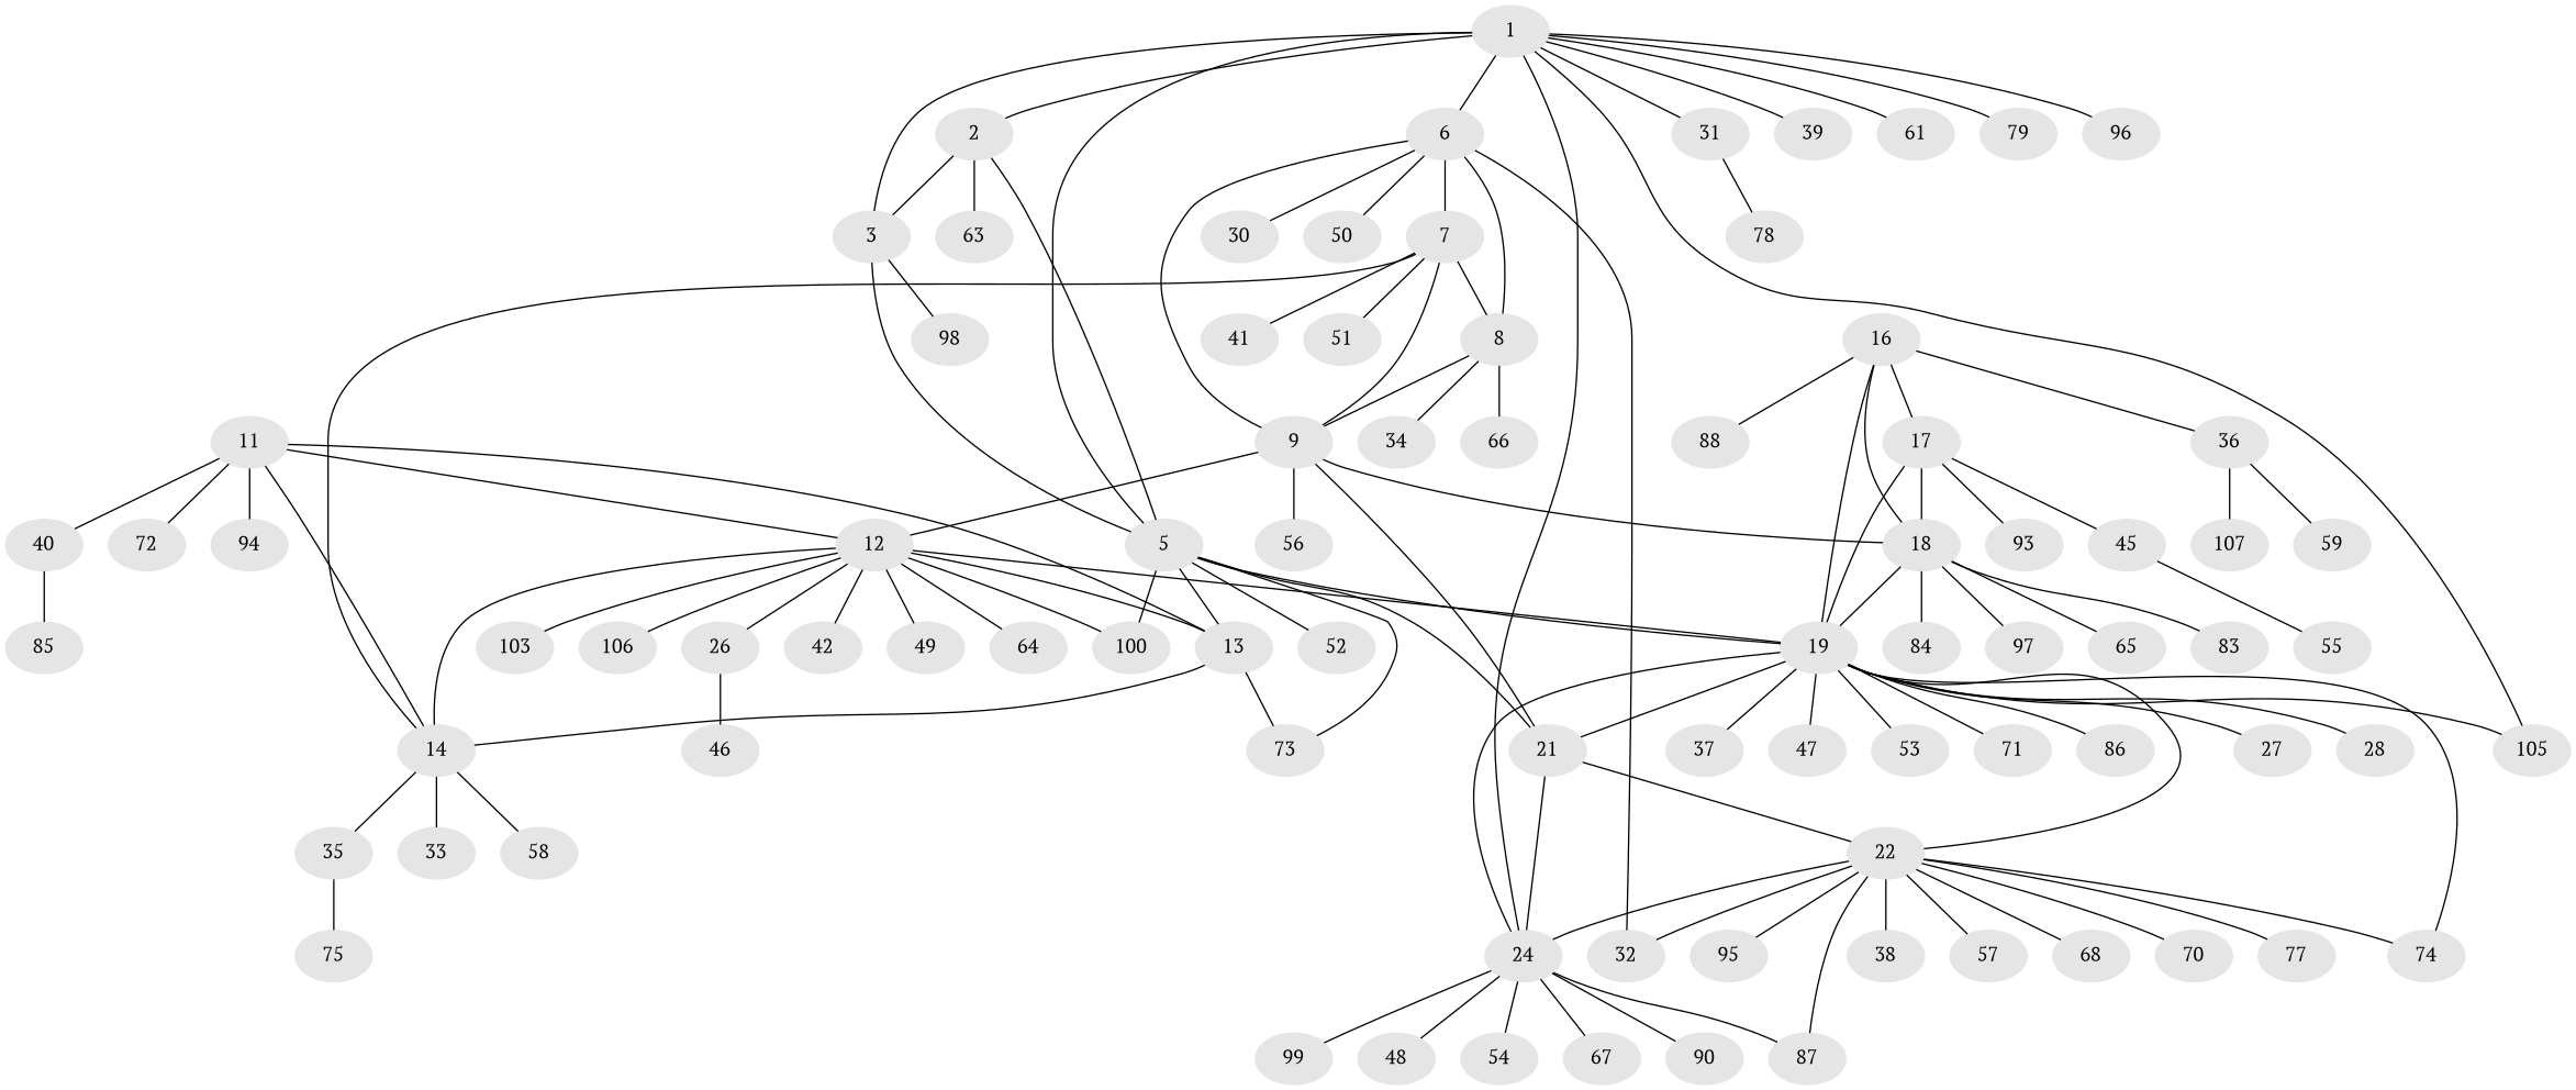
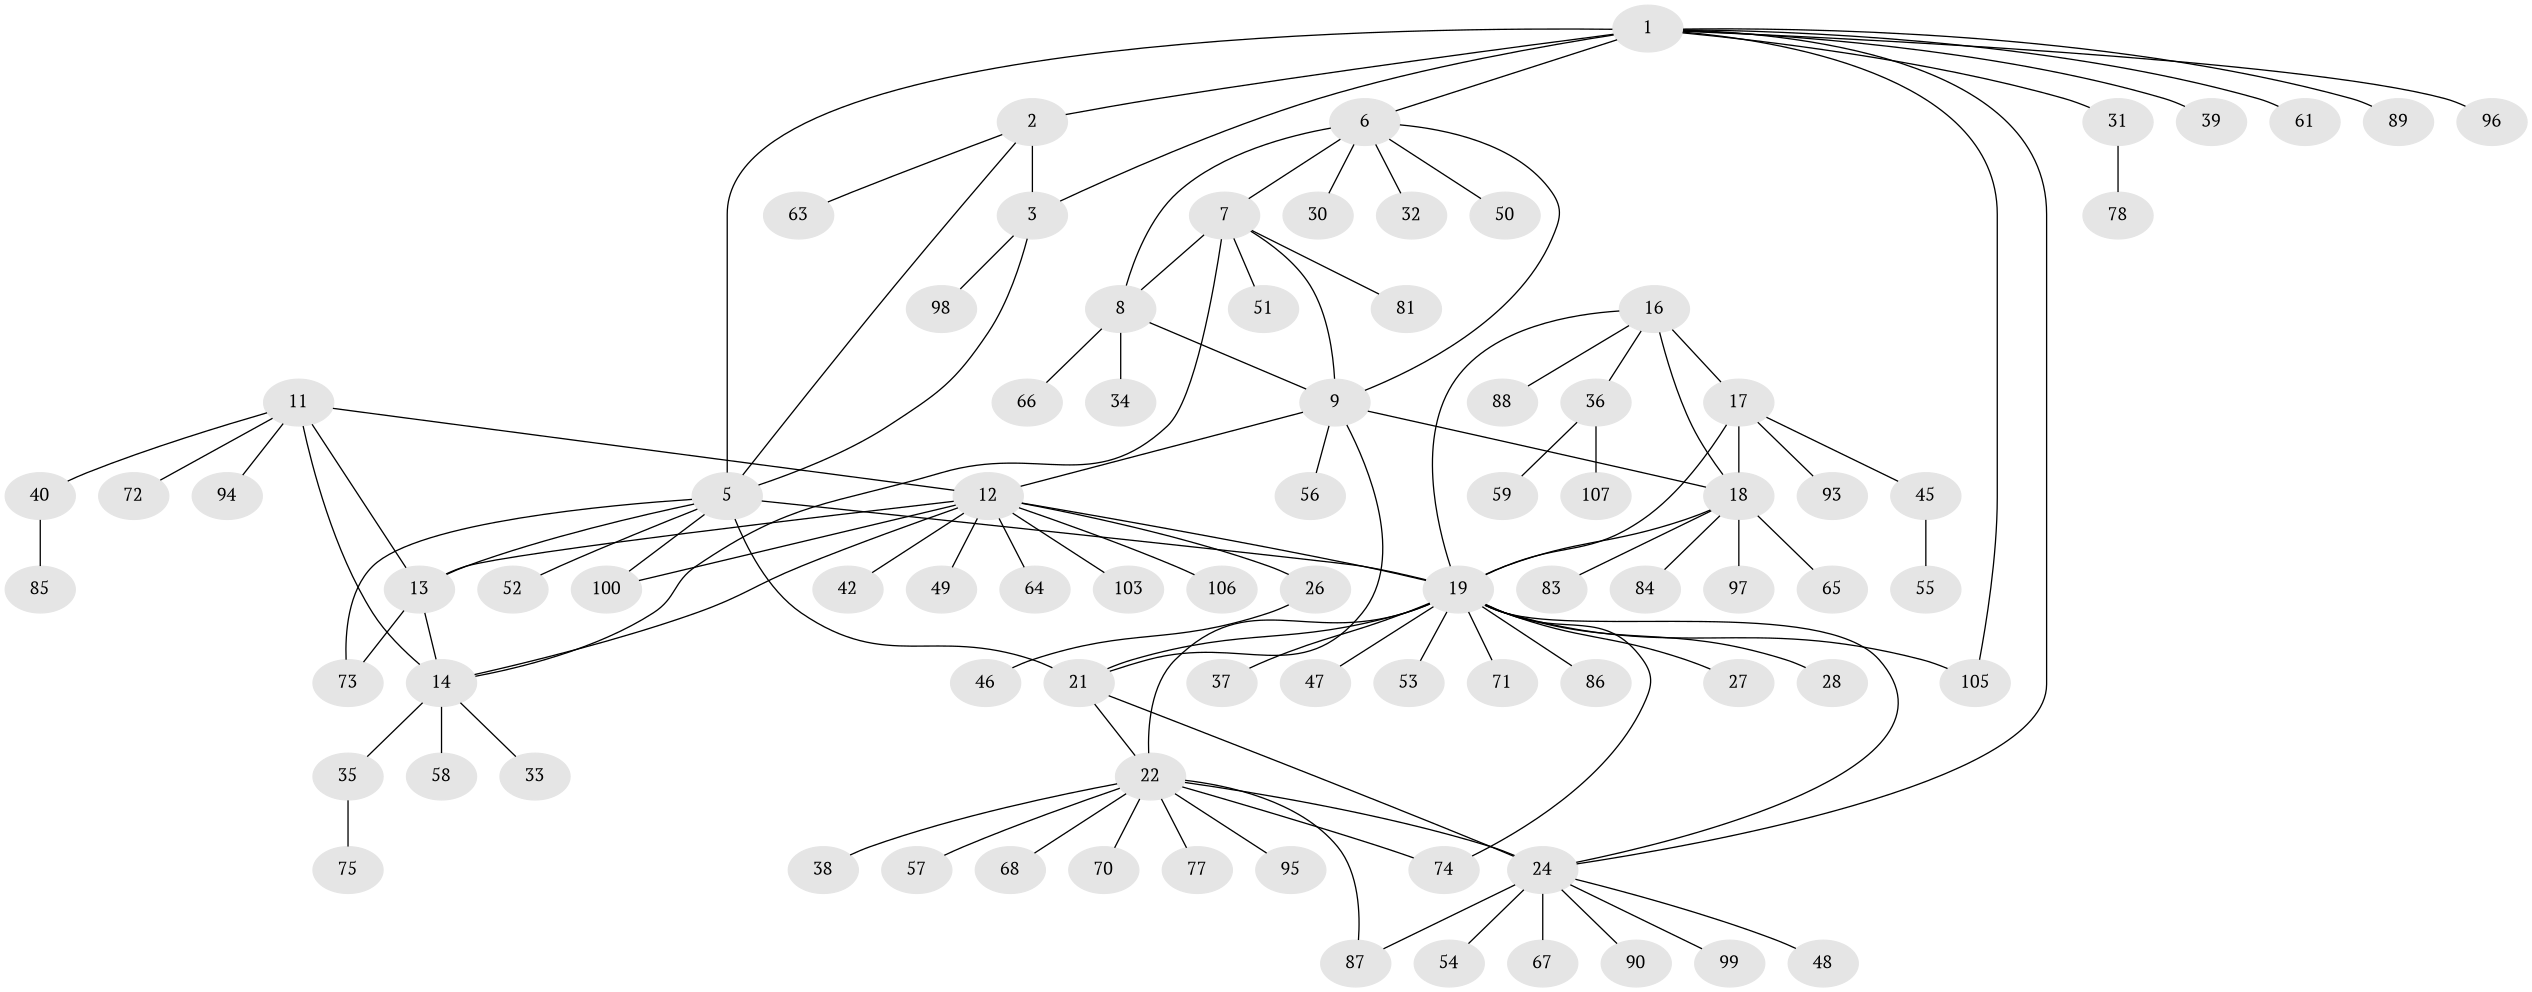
  graph {
    fontname="PT Serif"
    node [color=gray90 fontname="PT Serif" style=filled]
    edge [fontname="PT Serif"]
    1 [super="+4"]
    2 [super="+44"]
    3
    5 [super="+91"]
    6 [super="+29"]
    24 [super="+43"]
    31
    39
    61
-   79 [super="+80"]
+   79 [super="+80" label=89]
    96
    105
    63
    98
    13
    19 [super="+25"]
    21
    52
    73
    100
    7 [super="+10"]
    8 [super="+81"]
    9 [super="+76"]
    30
    32
    50
    87
    48
    54 [super="+62"]
    67
    90
    99
    78 [super="+89"]
    14 [super="+15"]
    22 [super="+23"]
    27
    28
    37
    47
    53
    71
    74
    86
-   41
+   41 [label=81]
    51
    34
    66
    12 [super="+92"]
    18 [super="+104"]
    56
    33
    35
    58
    26 [super="+60"]
    42
    49
    64
    103
    106
    65
    83
    84
    97
    11 [super="+101"]
    40
    72
    94
    85
    46
    75
    16 [super="+102"]
    17 [super="+20"]
    36
    88
    45 [super="+69"]
    93
    59
    107
    55
    38
    57
    68
    70
    77
    95
    1 -- 2 [weight=2]
    1 -- 3 [weight=2]
    1 -- 5 [weight=2]
    1 -- 6
    1 -- 24
    1 -- 31
    1 -- 39
    1 -- 61
    1 -- 79
    1 -- 96
    1 -- 105
    2 -- 3
    2 -- 5
    2 -- 63
    3 -- 5
    3 -- 98
    5 -- 13
    5 -- 19
    5 -- 21
    5 -- 52
    5 -- 73
    5 -- 100
    6 -- 7 [weight=2]
    6 -- 8
    6 -- 9
    6 -- 30
    6 -- 32
    6 -- 50
    24 -- 87
    24 -- 48
    24 -- 54
    24 -- 67
    24 -- 90
    24 -- 99
    31 -- 78
    13 -- 73
    13 -- 14 [weight=2]
    19 -- 24
    19 -- 105
    19 -- 21
    19 -- 22 [weight=2]
    19 -- 27
    19 -- 28
    19 -- 37
    19 -- 47
    19 -- 53
    19 -- 71
    19 -- 74
    19 -- 86
    21 -- 24
    21 -- 22 [weight=2]
    7 -- 8 [weight=2]
    7 -- 9 [weight=2]
    7 -- 14
    7 -- 41
    7 -- 51
    8 -- 9
    8 -- 34
    8 -- 66
    9 -- 21
    9 -- 12
    9 -- 18
    9 -- 56
    14 -- 33
    14 -- 35
    14 -- 58
    22 -- 24 [weight=2]
-   22 -- 32
    22 -- 87
    22 -- 74
    22 -- 38
    22 -- 57
    22 -- 68
    22 -- 70
    22 -- 77
    22 -- 95
    12 -- 13
    12 -- 19 [weight=2]
    12 -- 100
    12 -- 14 [weight=2]
    12 -- 26
    12 -- 42
    12 -- 49
    12 -- 64
    12 -- 103
    12 -- 106
    18 -- 19
    18 -- 65
    18 -- 83
    18 -- 84
    18 -- 97
    35 -- 75
    26 -- 46
    11 -- 13
    11 -- 14 [weight=2]
    11 -- 12
    11 -- 40
    11 -- 72
    11 -- 94
    40 -- 85
    16 -- 19
    16 -- 18
    16 -- 17 [weight=2]
    16 -- 36
    16 -- 88
    17 -- 19 [weight=2]
    17 -- 18 [weight=2]
    17 -- 45
    17 -- 93
    36 -- 59
    36 -- 107
    45 -- 55
  }
